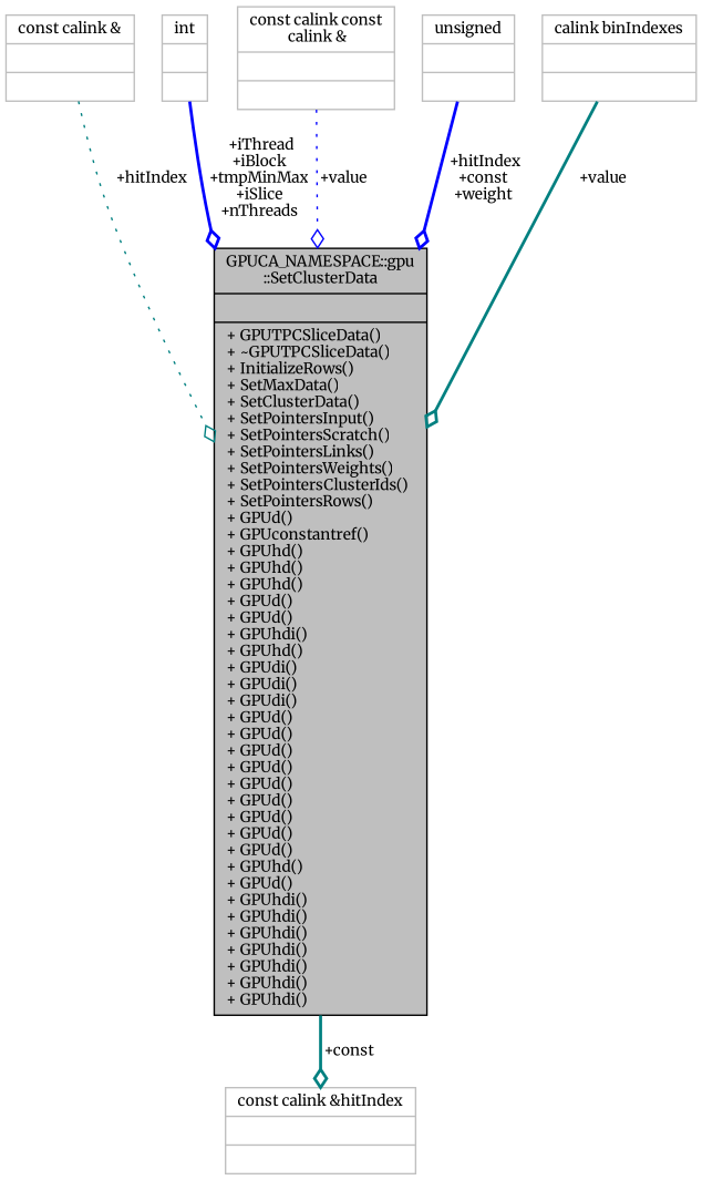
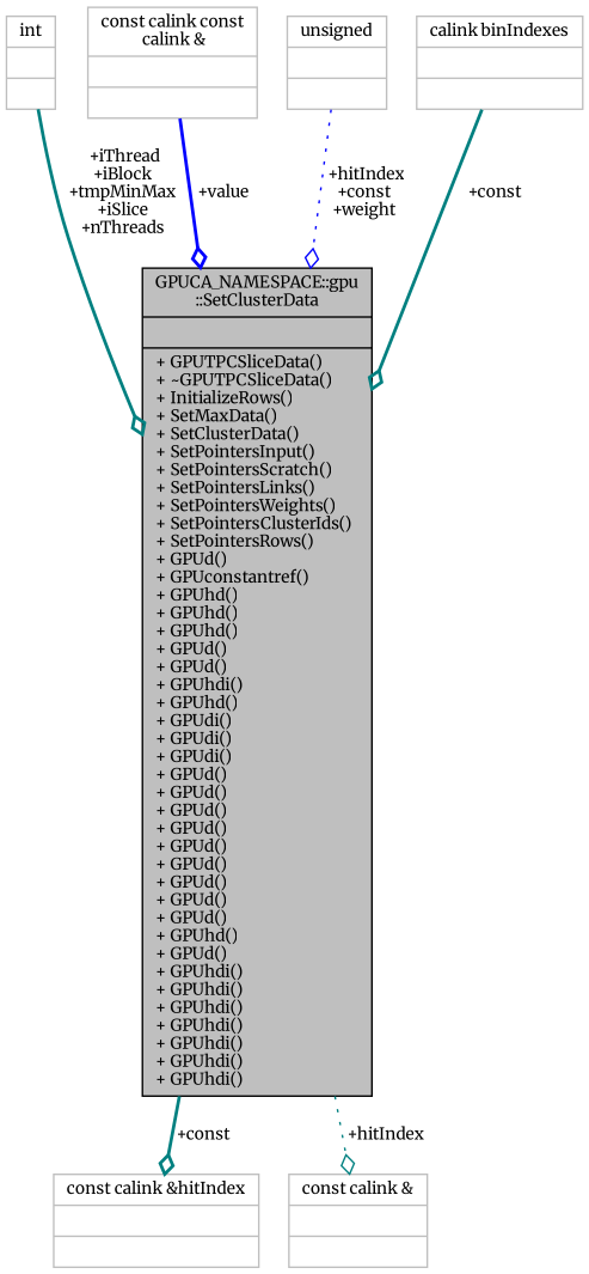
  digraph {
    fontname=Merriweather
    node [color=grey75 fontname=Merriweather fontsize=10 shape=record]
    edge [arrowhead=odiamond color=teal fontname=Merriweather fontsize=10 labelfontname=Helvetica labelfontsize=10 style=bold]
    n1 [color=black fillcolor=grey75 fontcolor=black height=0.2 label="{GPUCA_NAMESPACE::gpu\l::SetClusterData\n||+ GPUTPCSliceData()\l+ ~GPUTPCSliceData()\l+ InitializeRows()\l+ SetMaxData()\l+ SetClusterData()\l+ SetPointersInput()\l+ SetPointersScratch()\l+ SetPointersLinks()\l+ SetPointersWeights()\l+ SetPointersClusterIds()\l+ SetPointersRows()\l+ GPUd()\l+ GPUconstantref()\l+ GPUhd()\l+ GPUhd()\l+ GPUhd()\l+ GPUd()\l+ GPUd()\l+ GPUhdi()\l+ GPUhd()\l+ GPUdi()\l+ GPUdi()\l+ GPUdi()\l+ GPUd()\l+ GPUd()\l+ GPUd()\l+ GPUd()\l+ GPUd()\l+ GPUd()\l+ GPUd()\l+ GPUd()\l+ GPUd()\l+ GPUhd()\l+ GPUd()\l+ GPUhdi()\l+ GPUhdi()\l+ GPUhdi()\l+ GPUhdi()\l+ GPUhdi()\l+ GPUhdi()\l+ GPUhdi()\l}" style=filled width=0.4]
    n2 [height=0.2 label="{const calink &hitIndex\n||}" width=0.4]
    n3 [height=0.2 label="{const calink &\n||}" width=0.4]
    n4 [height=0.2 label="{int\n||}" width=0.4]
    n5 [height=0.2 label="{const calink const\l calink &\n||}" width=0.4]
    n6 [height=0.2 label="{unsigned\n||}" width=0.4]
    n7 [height=0.2 label="{calink binIndexes\n||}" width=0.4]
    n1 -> n2 [label=" +const"]
-   n3 -> n1 [label=" +hitIndex" style=dotted]
-   n4 -> n1 [color=blue label=" +iThread\n+iBlock\n+tmpMinMax\n+iSlice\n+nThreads"]
-   n5 -> n1 [color=blue label=" +value" style=dotted]
-   n6 -> n1 [color=blue label=" +hitIndex\n+const\n+weight"]
-   n7 -> n1 [label=" +value"]
+   n1 -> n3 [label=" +hitIndex" style=dotted]
+   n4 -> n1 [label=" +iThread\n+iBlock\n+tmpMinMax\n+iSlice\n+nThreads"]
+   n5 -> n1 [color=blue label=" +value"]
+   n6 -> n1 [color=blue label=" +hitIndex\n+const\n+weight" style=dotted]
+   n7 -> n1 [label=" +const"]
  }
